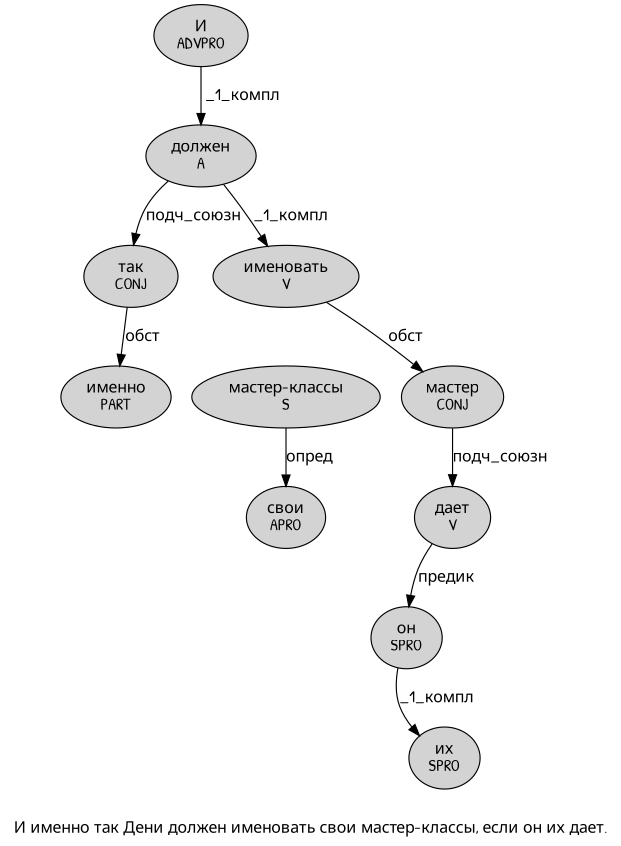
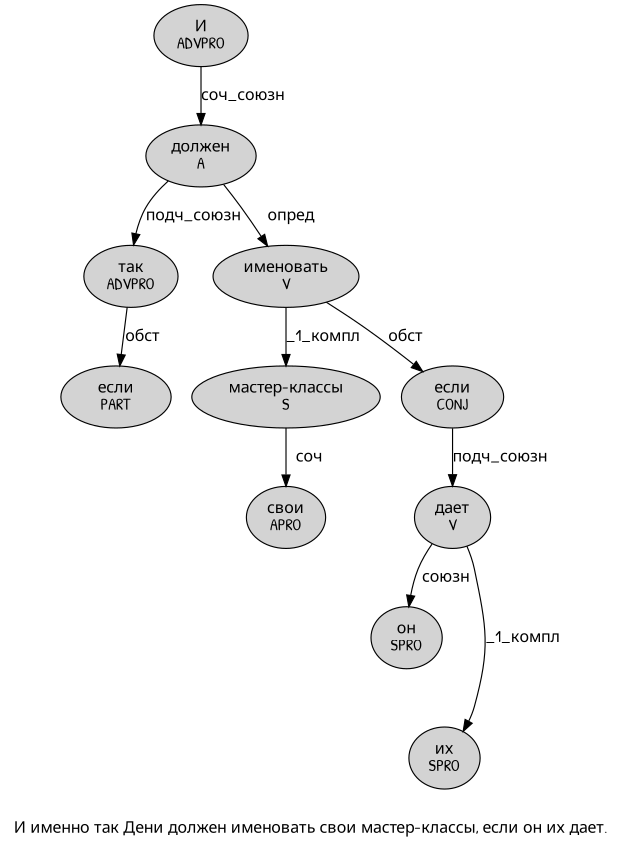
  digraph {
    fontname="Patrick Hand"
    label="И именно так Дени должен именовать свои мастер-классы, если он их дает."
    node [fillcolor=lightgray fontname="Patrick Hand" penwidth=1 shape=ellipse style=filled]
    edge [fontname="Patrick Hand"]
    n1 [label="И\nADVPRO"]
    n2 [label="должен\nA"]
-   n3 [label="так\nCONJ"]
+   n3 [label="так\nADVPRO"]
    n4 [label="именовать\nV"]
-   n5 [label="именно\nPART"]
+   n5 [label="если\nPART"]
    n6 [label="мастер-классы\nS"]
-   n7 [label="мастер\nCONJ"]
+   n7 [label="если\nCONJ"]
    n8 [label="свои\nAPRO"]
    n9 [label="дает\nV"]
    n10 [label="он\nSPRO"]
    n11 [label="их\nSPRO"]
-   n1 -> n2 [label="_1_компл"]
+   n1 -> n2 [label="соч_союзн"]
    n2 -> n3 [label="подч_союзн"]
-   n2 -> n4 [label="_1_компл"]
+   n2 -> n4 [label="опред"]
    n3 -> n5 [label="обст"]
+   n4 -> n6 [label="_1_компл"]
    n4 -> n7 [label="обст"]
-   n6 -> n8 [label="опред"]
+   n6 -> n8 [label="соч"]
    n7 -> n9 [label="подч_союзн"]
-   n9 -> n10 [label="предик"]
-   n10 -> n11 [label="_1_компл"]
+   n9 -> n10 [label="союзн"]
+   n9 -> n11 [label="_1_компл"]
  }
